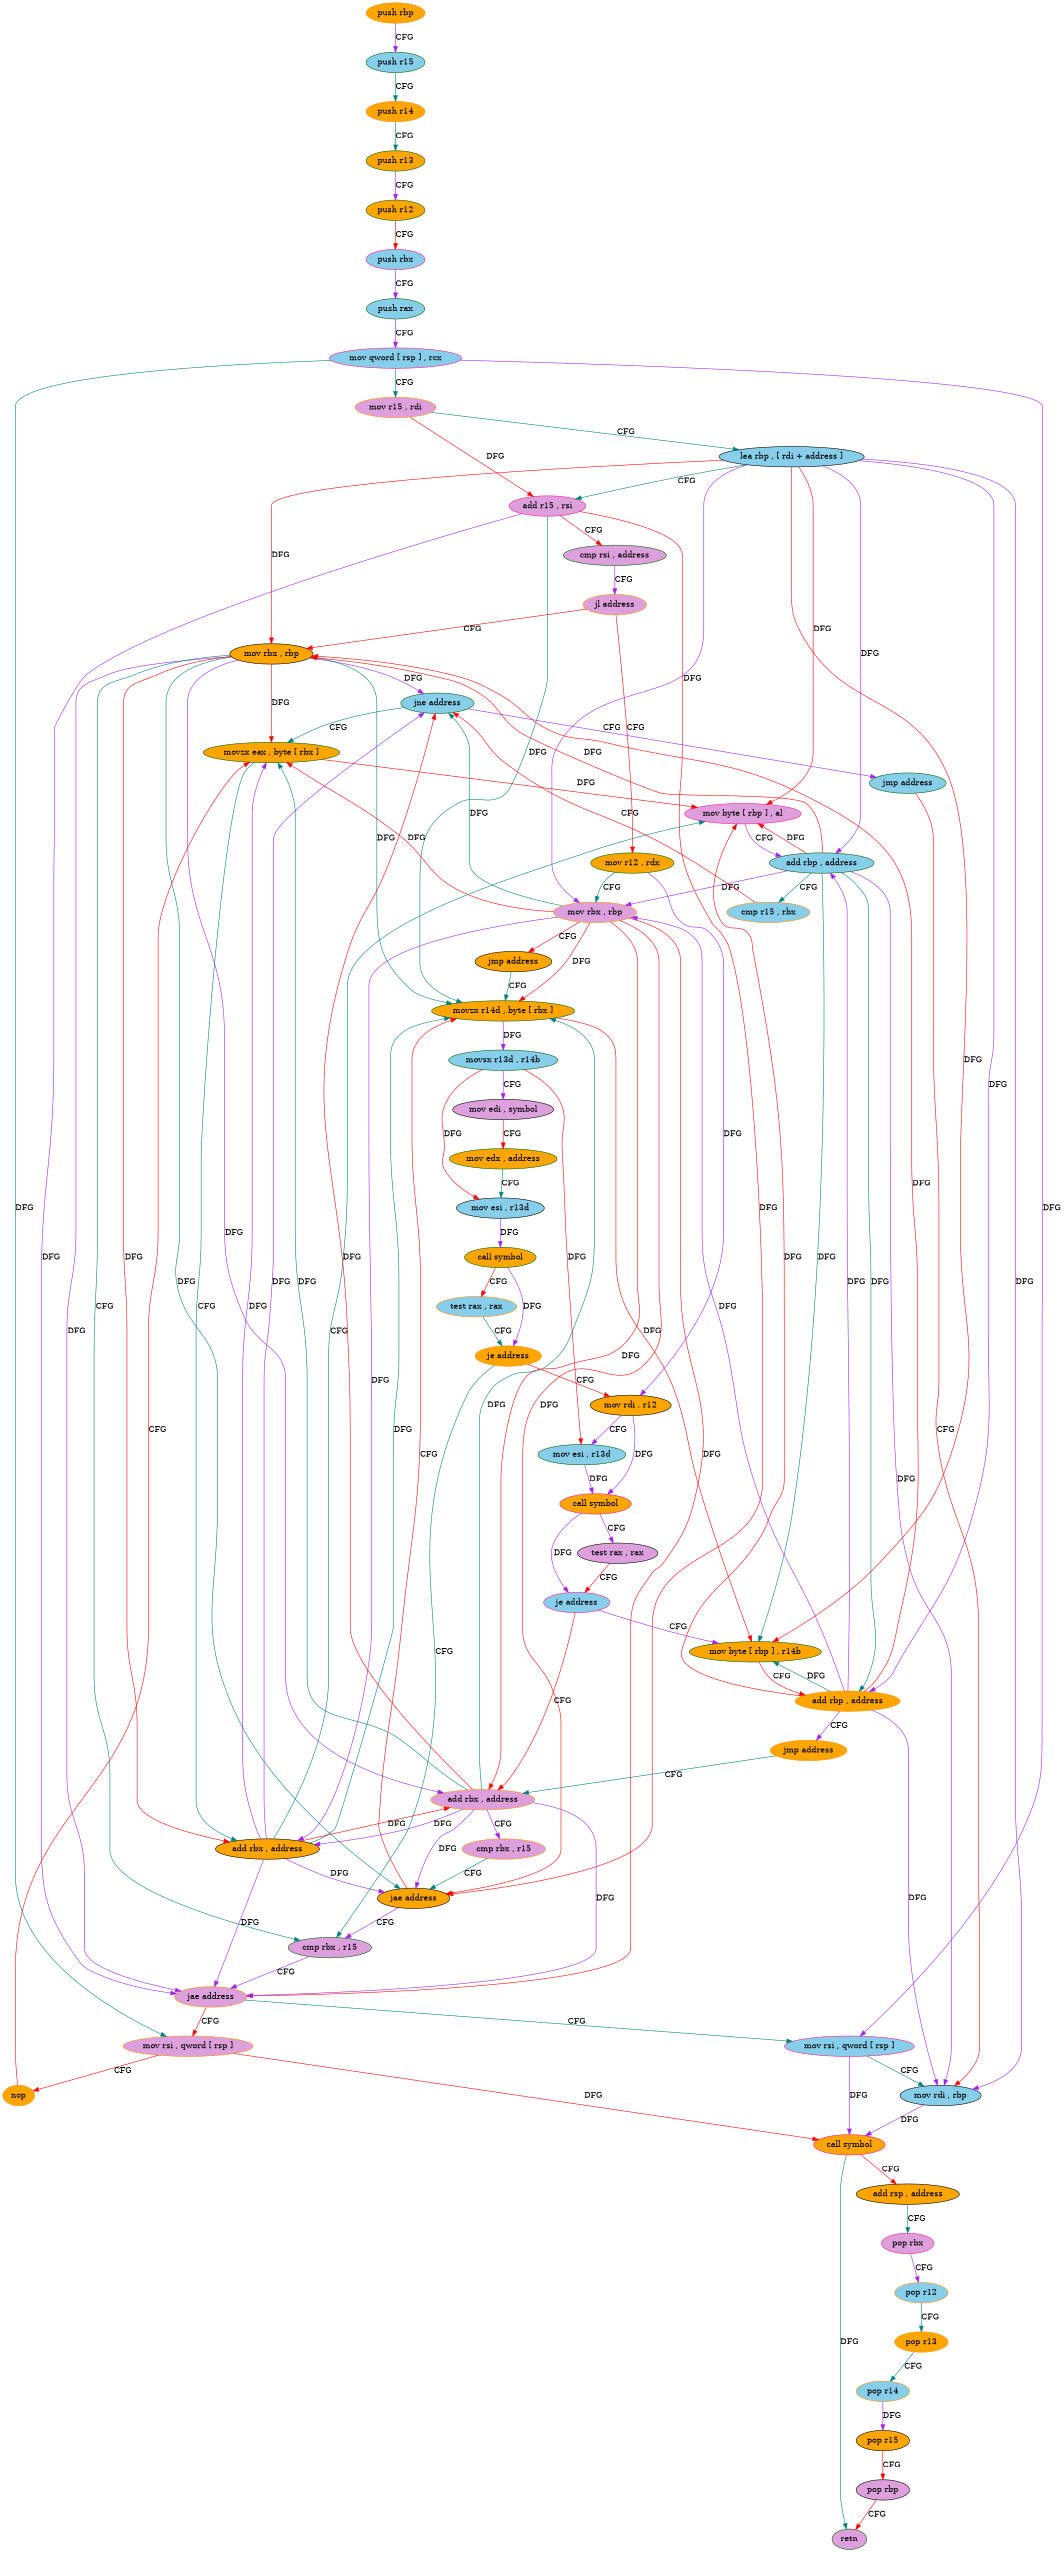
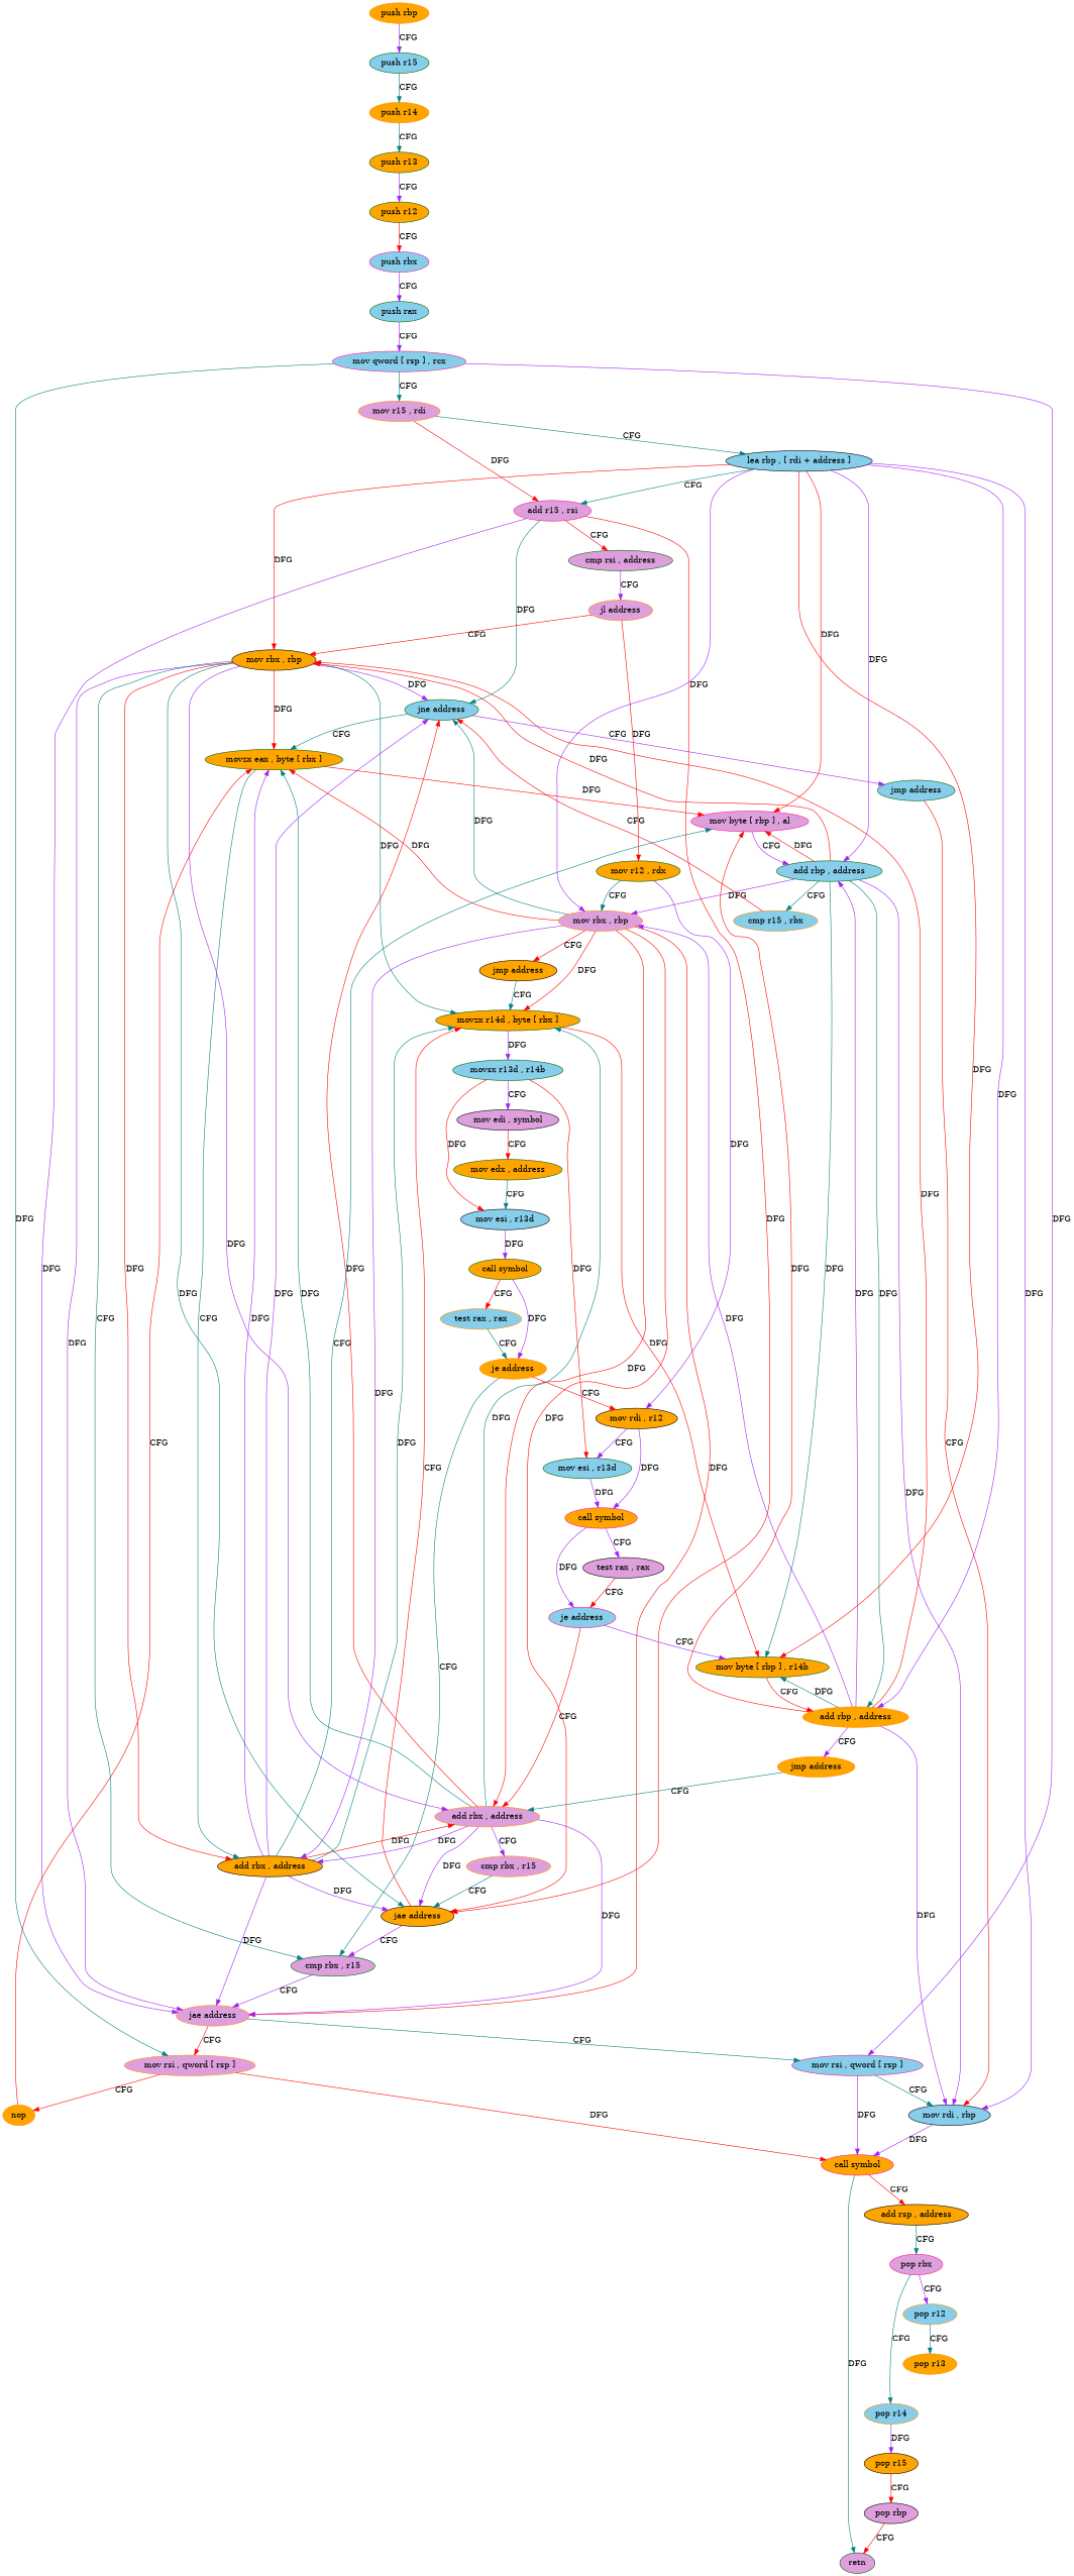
  digraph {
    node [color=darkorange fillcolor=orange style=filled]
    edge [color=purple]
    n1 [label="push rbp"]
    n2 [color=darkgreen fillcolor=skyblue label="push r15"]
    n3 [label="push r14"]
    n4 [color=darkgreen label="push r13"]
    n5 [color=darkgreen label="push r12"]
    n6 [color=deeppink fillcolor=skyblue label="push rbx"]
    n7 [color=darkgreen fillcolor=skyblue label="push rax"]
    n8 [color=deeppink fillcolor=skyblue label="mov qword [ rsp ] , rcx"]
    n9 [fillcolor=plum label="mov r15 , rdi"]
    n10 [color=deeppink fillcolor=skyblue label="mov rsi , qword [ rsp ]"]
    n11 [fillcolor=plum label="mov rsi , qword [ rsp ]"]
    n12 [color=black fillcolor=skyblue label="lea rbp , [ rdi + address ]"]
    n13 [color=deeppink fillcolor=plum label="add r15 , rsi"]
    n14 [color=black fillcolor=skyblue label="mov rdi , rbp"]
    n15 [color=deeppink label="call symbol"]
    n16 [label=nop]
    n17 [color=black label="mov rbx , rbp"]
    n18 [fillcolor=plum label="mov rbx , rbp"]
    n19 [color=deeppink fillcolor=plum label="mov byte [ rbp ] , al"]
    n20 [color=darkgreen fillcolor=skyblue label="add rbp , address"]
    n21 [color=darkgreen label="mov byte [ rbp ] , r14b"]
    n22 [label="add rbp , address"]
    n23 [color=darkgreen fillcolor=plum label="cmp rsi , address"]
    n24 [color=darkgreen fillcolor=skyblue label="jne address"]
    n25 [fillcolor=plum label="jae address"]
    n26 [color=black label="jae address"]
    n27 [color=darkgreen fillcolor=plum label="cmp rbx , r15"]
    n28 [color=darkgreen label="movzx r14d , byte [ rbx ]"]
    n29 [color=darkgreen label="movzx eax , byte [ rbx ]"]
    n30 [color=black label="add rbx , address"]
    n31 [fillcolor=plum label="add rbx , address"]
    n32 [color=black label="jmp address"]
    n33 [fillcolor=skyblue label="cmp r15 , rbx"]
    n34 [label="jmp address"]
    n35 [fillcolor=plum label="jl address"]
    n36 [color=darkgreen fillcolor=skyblue label="jmp address"]
    n37 [color=darkgreen label="mov r12 , rdx"]
    n38 [color=black label="mov rdi , r12"]
    n39 [color=darkgreen fillcolor=skyblue label="movsx r13d , r14b"]
    n40 [fillcolor=plum label="cmp rbx , r15"]
    n41 [color=darkgreen fillcolor=skyblue label="mov esi , r13d"]
    n42 [color=deeppink label="call symbol"]
    n43 [color=black fillcolor=plum label="mov edi , symbol"]
    n44 [color=black fillcolor=skyblue label="mov esi , r13d"]
    n45 [color=black label="add rsp , address"]
    n46 [color=darkgreen fillcolor=plum label=retn]
    n47 [color=darkgreen label="mov edx , address"]
    n48 [color=darkgreen label="call symbol"]
    n49 [fillcolor=skyblue label="test rax , rax"]
    n50 [label="je address"]
    n51 [color=black fillcolor=plum label="test rax , rax"]
    n52 [color=deeppink fillcolor=skyblue label="je address"]
    n53 [color=deeppink fillcolor=plum label="pop rbx"]
    n54 [fillcolor=skyblue label="pop r12"]
    n55 [label="pop r13"]
    n56 [fillcolor=skyblue label="pop r14"]
    n57 [color=black label="pop r15"]
    n58 [color=black fillcolor=plum label="pop rbp"]
    n1 -> n2 [label=CFG]
    n2 -> n3 [color=teal label=CFG]
    n3 -> n4 [color=teal label=CFG]
    n4 -> n5 [label=CFG]
    n5 -> n6 [color=red label=CFG]
    n6 -> n7 [label=CFG]
    n7 -> n8 [label=CFG]
    n8 -> n9 [color=teal label=CFG]
    n8 -> n10 [label=DFG]
    n8 -> n11 [color=teal label=DFG]
    n9 -> n12 [color=teal label=CFG]
    n9 -> n13 [color=red label=DFG]
    n10 -> n14 [color=teal label=CFG]
    n10 -> n15 [label=DFG]
    n11 -> n15 [color=red label=DFG]
    n11 -> n16 [color=red label=CFG]
    n12 -> n13 [color=teal label=CFG]
    n12 -> n14 [label=DFG]
    n12 -> n17 [color=red label=DFG]
    n12 -> n18 [label=DFG]
    n12 -> n19 [color=red label=DFG]
    n12 -> n20 [label=DFG]
    n12 -> n21 [color=red label=DFG]
    n12 -> n22 [label=DFG]
    n13 -> n23 [color=red label=CFG]
-   n13 -> n28 [color=teal label=DFG]
+   n13 -> n24 [color=teal label=DFG]
    n13 -> n25 [label=DFG]
    n13 -> n26 [color=red label=DFG]
    n14 -> n15 [label=DFG]
    n15 -> n45 [color=red label=CFG]
    n15 -> n46 [color=teal label=DFG]
    n16 -> n29 [color=red label=CFG]
    n17 -> n24 [label=DFG]
    n17 -> n25 [label=DFG]
    n17 -> n26 [color=teal label=DFG]
    n17 -> n27 [color=teal label=CFG]
    n17 -> n28 [color=teal label=DFG]
    n17 -> n29 [color=red label=DFG]
    n17 -> n30 [color=red label=DFG]
    n17 -> n31 [label=DFG]
    n18 -> n24 [color=teal label=DFG]
    n18 -> n25 [color=red label=DFG]
    n18 -> n26 [color=red label=DFG]
    n18 -> n28 [color=red label=DFG]
    n18 -> n29 [color=red label=DFG]
    n18 -> n30 [label=DFG]
    n18 -> n31 [color=red label=DFG]
    n18 -> n32 [color=red label=CFG]
    n19 -> n20 [label=CFG]
    n20 -> n14 [label=DFG]
    n20 -> n17 [color=red label=DFG]
    n20 -> n18 [label=DFG]
    n20 -> n19 [color=red label=DFG]
    n20 -> n21 [color=teal label=DFG]
    n20 -> n22 [color=teal label=DFG]
    n20 -> n33 [color=teal label=CFG]
    n21 -> n22 [color=red label=CFG]
    n22 -> n14 [label=DFG]
    n22 -> n17 [color=red label=DFG]
    n22 -> n18 [label=DFG]
    n22 -> n19 [color=red label=DFG]
    n22 -> n20 [label=DFG]
    n22 -> n21 [color=teal label=DFG]
    n22 -> n34 [label=CFG]
    n23 -> n35 [label=CFG]
    n24 -> n29 [color=teal label=CFG]
    n24 -> n36 [label=CFG]
    n25 -> n10 [color=teal label=CFG]
    n25 -> n11 [color=red label=CFG]
    n26 -> n27 [label=CFG]
    n26 -> n28 [color=red label=CFG]
    n27 -> n25 [label=CFG]
    n28 -> n21 [color=red label=DFG]
    n28 -> n39 [label=DFG]
    n29 -> n19 [color=red label=DFG]
    n29 -> n30 [color=teal label=CFG]
    n30 -> n19 [color=teal label=CFG]
    n30 -> n24 [label=DFG]
    n30 -> n25 [label=DFG]
    n30 -> n26 [label=DFG]
    n30 -> n28 [color=teal label=DFG]
    n30 -> n29 [label=DFG]
    n30 -> n31 [color=red label=DFG]
    n31 -> n24 [color=red label=DFG]
    n31 -> n25 [label=DFG]
    n31 -> n26 [label=DFG]
    n31 -> n28 [color=teal label=DFG]
    n31 -> n29 [color=teal label=DFG]
    n31 -> n30 [label=DFG]
    n31 -> n40 [label=CFG]
    n32 -> n28 [color=teal label=CFG]
    n33 -> n24 [color=red label=CFG]
    n34 -> n31 [color=teal label=CFG]
    n35 -> n17 [color=red label=CFG]
-   n35 -> n37 [color=red label=CFG]
+   n35 -> n37 [color=red label=DFG]
    n36 -> n14 [color=red label=CFG]
    n37 -> n18 [color=teal label=CFG]
    n37 -> n38 [label=DFG]
    n38 -> n41 [label=CFG]
    n38 -> n42 [label=DFG]
    n39 -> n41 [color=red label=DFG]
    n39 -> n43 [label=CFG]
    n39 -> n44 [color=red label=DFG]
    n40 -> n26 [color=teal label=CFG]
    n41 -> n42 [label=DFG]
    n42 -> n51 [label=CFG]
    n42 -> n52 [label=DFG]
    n43 -> n47 [color=red label=CFG]
    n44 -> n48 [label=DFG]
    n45 -> n53 [color=teal label=CFG]
    n47 -> n44 [color=teal label=CFG]
    n48 -> n49 [color=red label=CFG]
    n48 -> n50 [label=DFG]
    n49 -> n50 [color=teal label=CFG]
    n50 -> n27 [color=teal label=CFG]
    n50 -> n38 [color=red label=CFG]
    n51 -> n52 [color=red label=CFG]
    n52 -> n21 [label=CFG]
    n52 -> n31 [color=red label=CFG]
    n53 -> n54 [label=CFG]
    n54 -> n55 [color=teal label=CFG]
-   n55 -> n56 [color=teal label=CFG]
+   n53 -> n56 [color=teal label=CFG]
    n56 -> n57 [label=DFG]
    n57 -> n58 [color=red label=CFG]
    n58 -> n46 [color=red label=CFG]
  }
